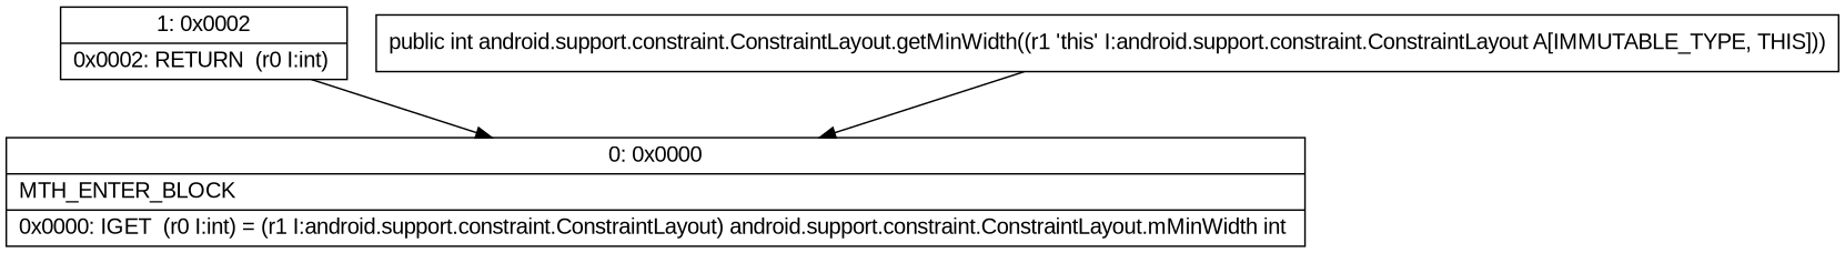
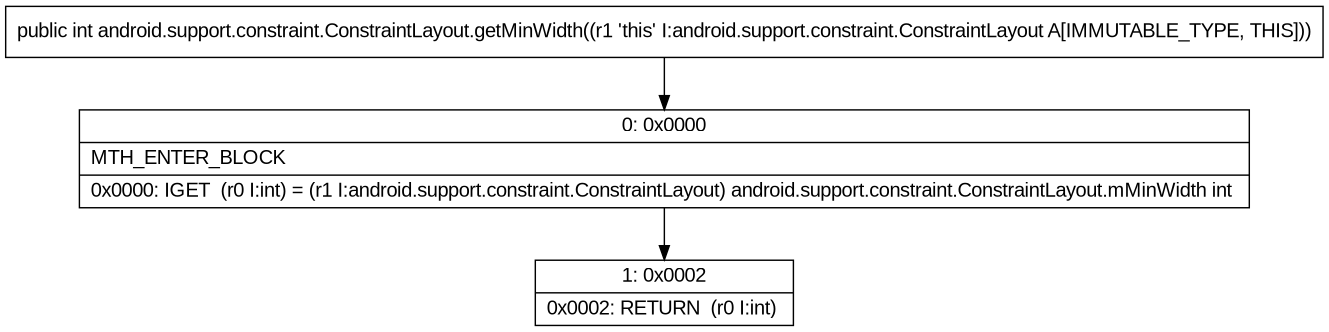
  digraph {
    fontname="Liberation Sans"
    node [shape=record fontname="Liberation Sans"]
    edge [fontname="Liberation Sans"]
    n1 [label="{0\:\ 0x0000|MTH_ENTER_BLOCK\l|0x0000: IGET  (r0 I:int) = (r1 I:android.support.constraint.ConstraintLayout) android.support.constraint.ConstraintLayout.mMinWidth int \l}"]
    n2 [label="{1\:\ 0x0002|0x0002: RETURN  (r0 I:int) \l}"]
    n3 [label="{public int android.support.constraint.ConstraintLayout.getMinWidth((r1 'this' I:android.support.constraint.ConstraintLayout A[IMMUTABLE_TYPE, THIS])) }"]
-   n2 -> n1
+   n1 -> n2
    n3 -> n1
  }
